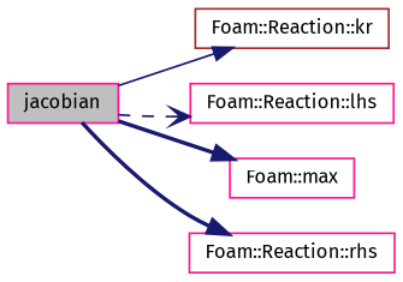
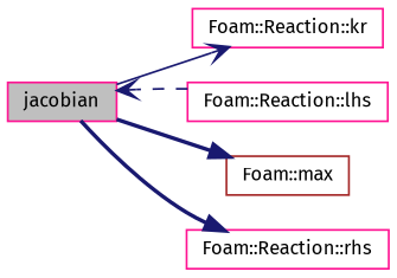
  digraph {
    fontname="Fira Sans"
    rankdir=LR
    node [color=deeppink fontname="Fira Sans" fontsize=10 shape=record]
    edge [arrowhead=vee color=midnightblue fontname="Fira Sans" fontsize=10 labelfontname=Helvetica labelfontsize=10 style=bold]
    n1 [fillcolor=grey75 fontcolor=black height=0.2 label=jacobian style=filled width=0.4]
-   n2 [color=brown height=0.2 label="Foam::Reaction::kr" width=0.4]
+   n2 [height=0.2 label="Foam::Reaction::kr" width=0.4]
    n3 [height=0.2 label="Foam::Reaction::lhs" width=0.4]
-   n4 [height=0.2 label="Foam::max" width=0.4]
+   n4 [color=brown height=0.2 label="Foam::max" width=0.4]
    n5 [height=0.2 label="Foam::Reaction::rhs" width=0.4]
-   n1 -> n2 [arrowhead=normal style=solid]
-   n1 -> n3 [style=dashed]
+   n1 -> n2 [style=solid]
+   n3 -> n1 [style=dashed]
    n1 -> n4 [arrowhead=normal]
    n1 -> n5 [arrowhead=normal]
  }
